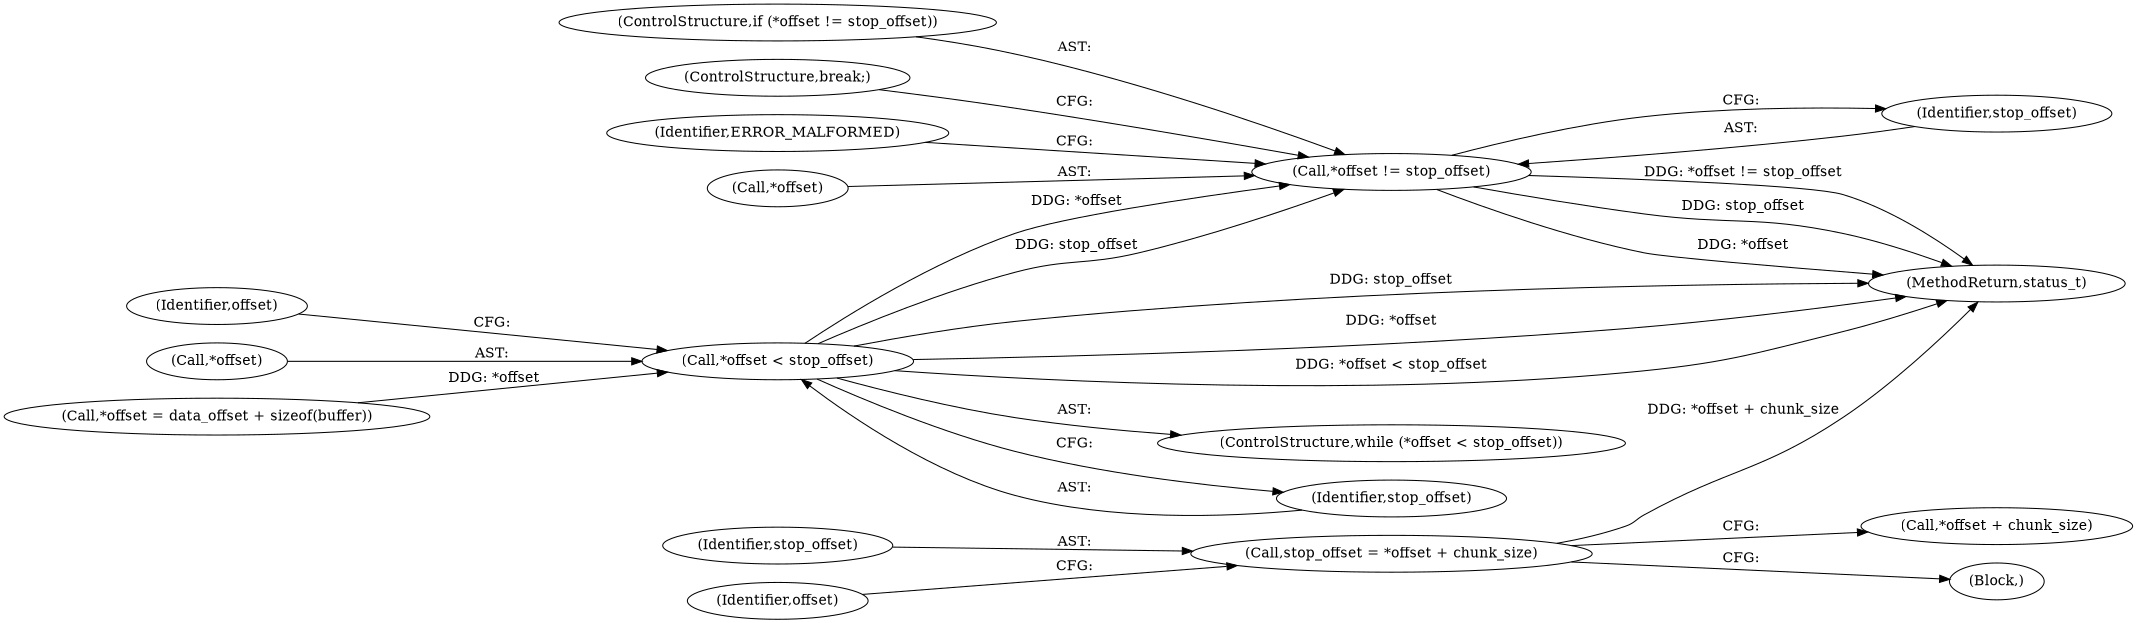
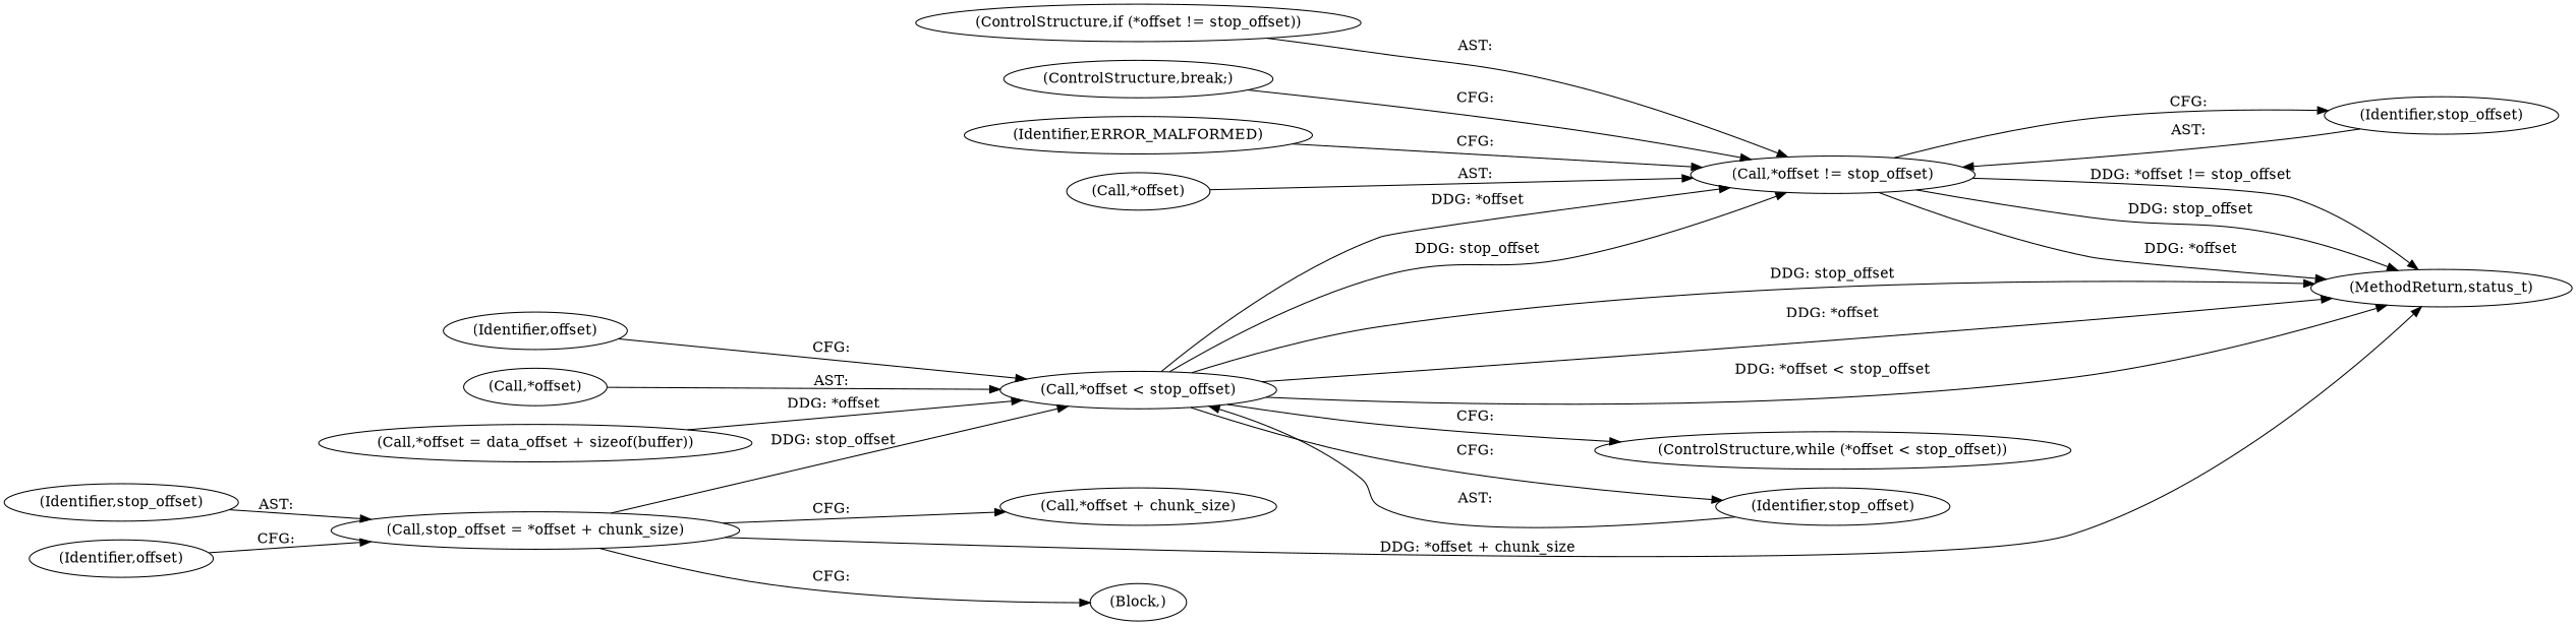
  digraph {
    rankdir=LR
    n1 [label="(Call,stop_offset = *offset + chunk_size)"]
    n2 [label="(Call,*offset < stop_offset)"]
    n3 [label="(Call,*offset + chunk_size)"]
    n4 [label="(MethodReturn,status_t)"]
    n5 [label="(Block,)"]
    n6 [label="(Call,*offset != stop_offset)"]
    n7 [label="(ControlStructure,while (*offset < stop_offset))"]
    n8 [label="(Identifier,stop_offset)"]
    n9 [label="(Identifier,stop_offset)"]
    n10 [label="(ControlStructure,if (*offset != stop_offset))"]
    n11 [label="(ControlStructure,break;)"]
    n12 [label="(Identifier,ERROR_MALFORMED)"]
    n13 [label="(Identifier,stop_offset)"]
    n14 [label="(Identifier,offset)"]
    n15 [label="(Call,*offset)"]
    n16 [label="(Identifier,offset)"]
    n17 [label="(Call,*offset = data_offset + sizeof(buffer))"]
    n18 [label="(Call,*offset)"]
+   n1 -> n2 [label="DDG: stop_offset"]
    n1 -> n3 [label="CFG: "]
    n1 -> n4 [label="DDG: *offset + chunk_size"]
    n1 -> n5 [label="CFG: "]
    n2 -> n4 [label="DDG: stop_offset"]
    n2 -> n4 [label="DDG: *offset"]
    n2 -> n4 [label="DDG: *offset < stop_offset"]
    n2 -> n6 [label="DDG: *offset"]
    n2 -> n6 [label="DDG: stop_offset"]
-   n2 -> n7 [label="AST: "]
+   n2 -> n7 [label="CFG: "]
    n2 -> n8 [label="CFG: "]
    n6 -> n4 [label="DDG: *offset != stop_offset"]
    n6 -> n4 [label="DDG: stop_offset"]
    n6 -> n4 [label="DDG: *offset"]
    n6 -> n9 [label="CFG: "]
    n8 -> n2 [label="AST: "]
    n9 -> n6 [label="AST: "]
    n10 -> n6 [label="AST: "]
    n11 -> n6 [label="CFG: "]
    n12 -> n6 [label="CFG: "]
    n13 -> n1 [label="AST: "]
    n14 -> n2 [label="CFG: "]
    n15 -> n2 [label="AST: "]
    n16 -> n1 [label="CFG: "]
    n17 -> n2 [label="DDG: *offset"]
    n18 -> n6 [label="AST: "]
  }
